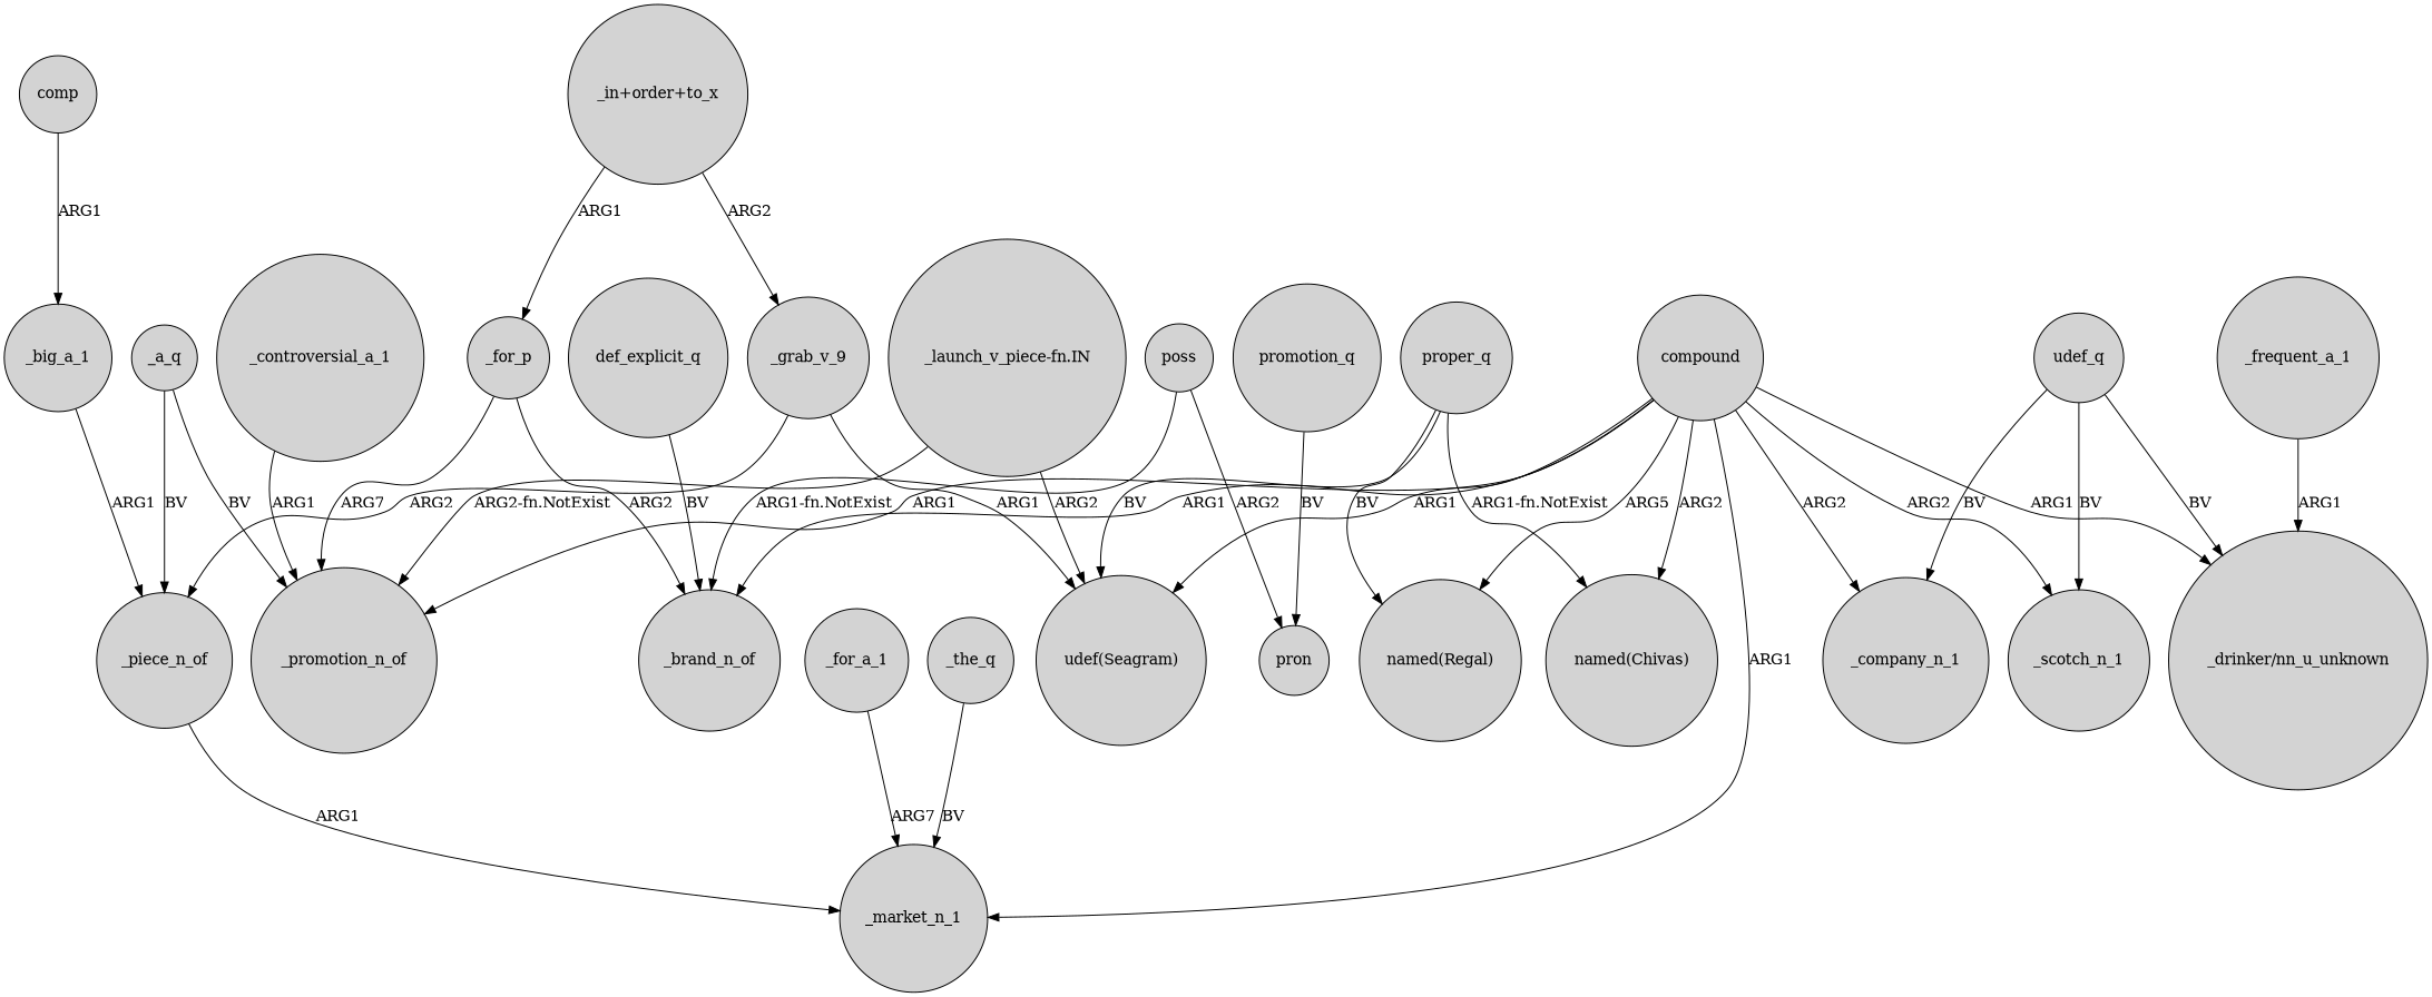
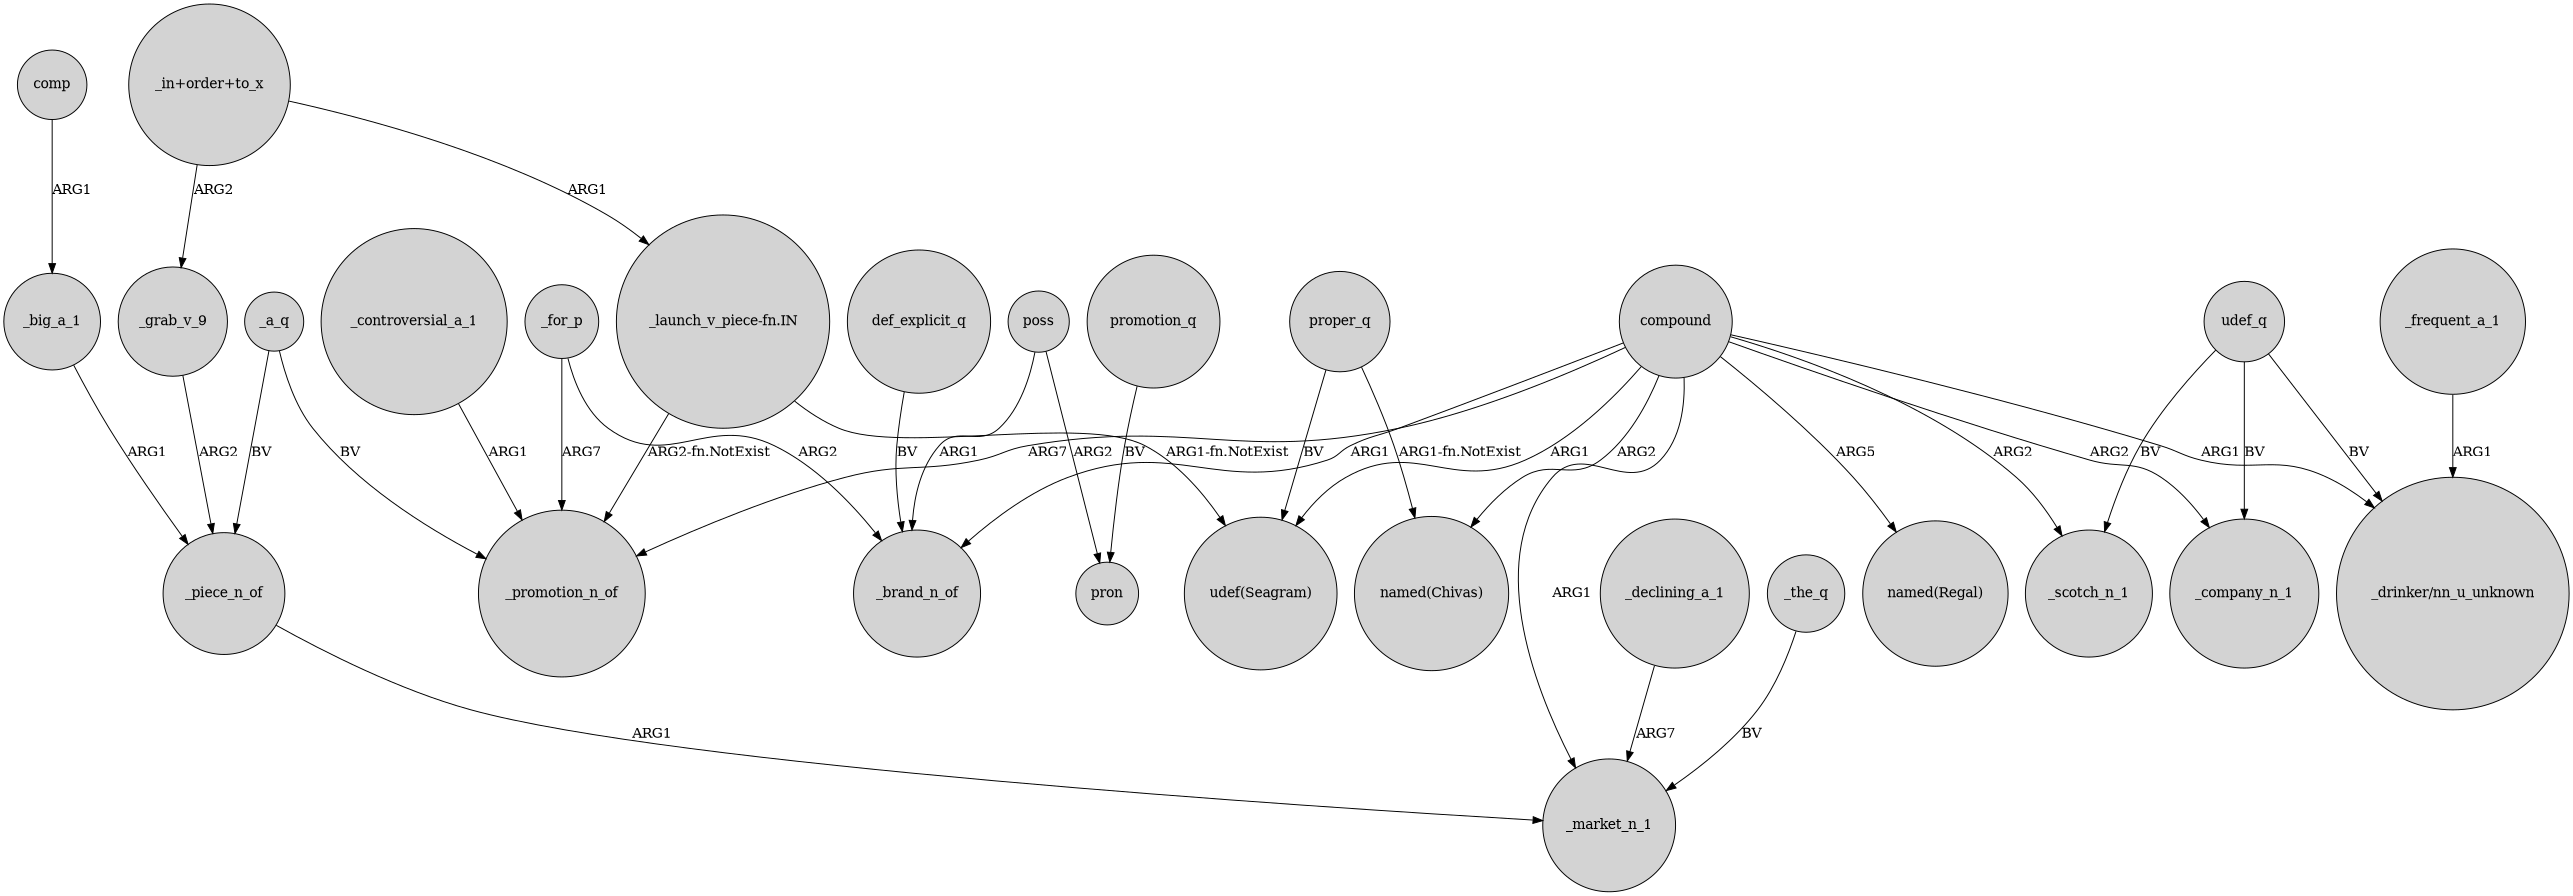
  digraph {
    node [shape=circle style=filled]
    n1 [label="_launch_v_piece-fn.IN"]
    n2 [label="udef(Seagram)"]
    _promotion_n_of
    "_in+order+to_x"
    n5 [label=_grab_v_9]
    _piece_n_of
    _market_n_1
    comp
    _big_a_1
    poss
    pron
    _brand_n_of
    proper_q
    "named(Regal)"
    "named(Chivas)"
    compound
    _company_n_1
    "_drinker/nn_u_unknown"
    _scotch_n_1
    _for_p
    udef_q
    _a_q
    _controversial_a_1
    n24 [label=promotion_q]
-   _declining_a_1 [label=_for_a_1]
+   _declining_a_1
    _frequent_a_1
    def_explicit_q
    _the_q
-   n1 -> n2 [label=ARG2]
+   n1 -> n2 [label="ARG1-fn.NotExist"]
    n1 -> _promotion_n_of [label="ARG2-fn.NotExist"]
-   "_in+order+to_x" -> _for_p [label=ARG1]
+   "_in+order+to_x" -> n1 [label=ARG1]
    "_in+order+to_x" -> n5 [label=ARG2]
-   n5 -> n2 [label=ARG1]
    n5 -> _piece_n_of [label=ARG2]
    _piece_n_of -> _market_n_1 [label=ARG1]
    comp -> _big_a_1 [label=ARG1]
    _big_a_1 -> _piece_n_of [label=ARG1]
    poss -> pron [label=ARG2]
-   poss -> _brand_n_of [label="ARG1-fn.NotExist"]
+   poss -> _brand_n_of [label=ARG1]
    proper_q -> n2 [label=BV]
-   proper_q -> "named(Regal)" [label=BV]
    proper_q -> "named(Chivas)" [label="ARG1-fn.NotExist"]
    compound -> n2 [label=ARG1]
-   compound -> _promotion_n_of [label=ARG1]
+   compound -> _promotion_n_of [label=ARG7]
    compound -> _market_n_1 [label=ARG1]
    compound -> _brand_n_of [label=ARG1]
    compound -> "named(Regal)" [label=ARG5]
    compound -> "named(Chivas)" [label=ARG2]
    compound -> _company_n_1 [label=ARG2]
    compound -> "_drinker/nn_u_unknown" [label=ARG1]
    compound -> _scotch_n_1 [label=ARG2]
    _for_p -> _promotion_n_of [label=ARG7]
    _for_p -> _brand_n_of [label=ARG2]
    udef_q -> _company_n_1 [label=BV]
    udef_q -> "_drinker/nn_u_unknown" [label=BV]
    udef_q -> _scotch_n_1 [label=BV]
    _a_q -> _promotion_n_of [label=BV]
    _a_q -> _piece_n_of [label=BV]
    _controversial_a_1 -> _promotion_n_of [label=ARG1]
    n24 -> pron [label=BV]
    _declining_a_1 -> _market_n_1 [label=ARG7]
    _frequent_a_1 -> "_drinker/nn_u_unknown" [label=ARG1]
    def_explicit_q -> _brand_n_of [label=BV]
    _the_q -> _market_n_1 [label=BV]
  }
